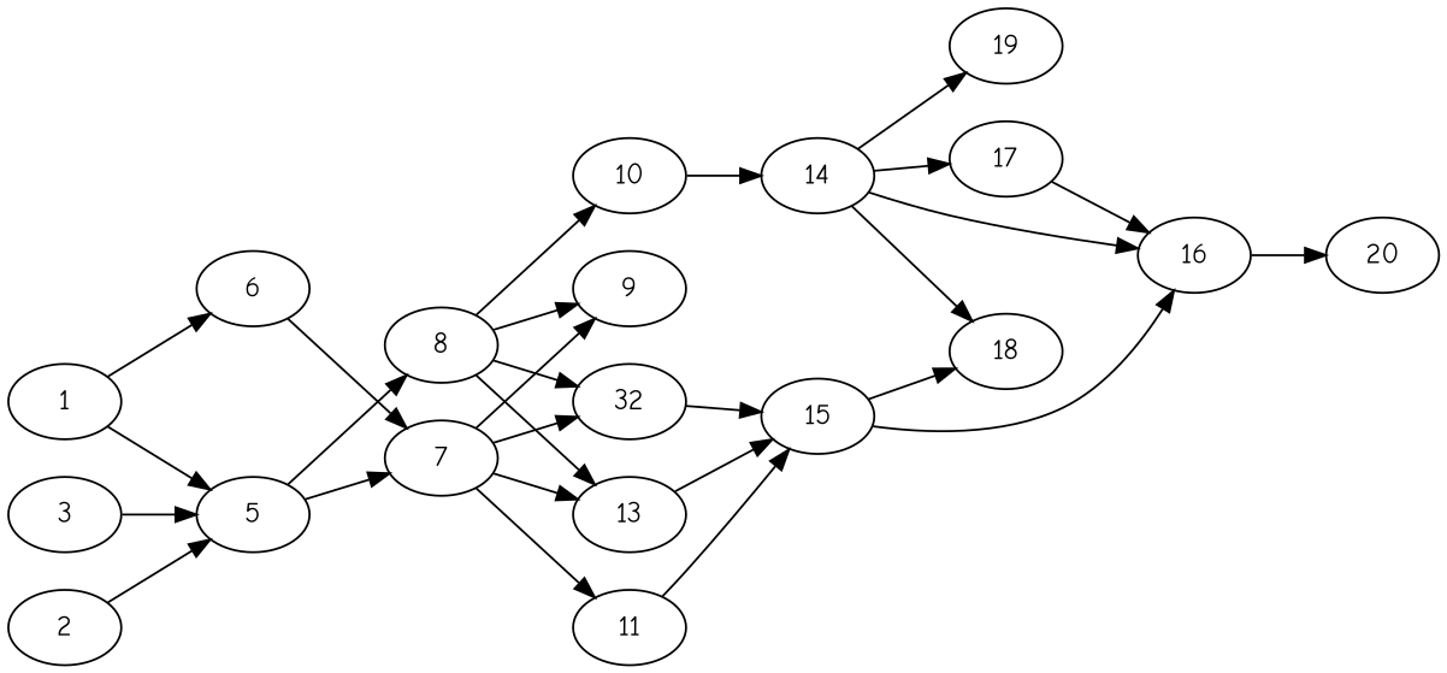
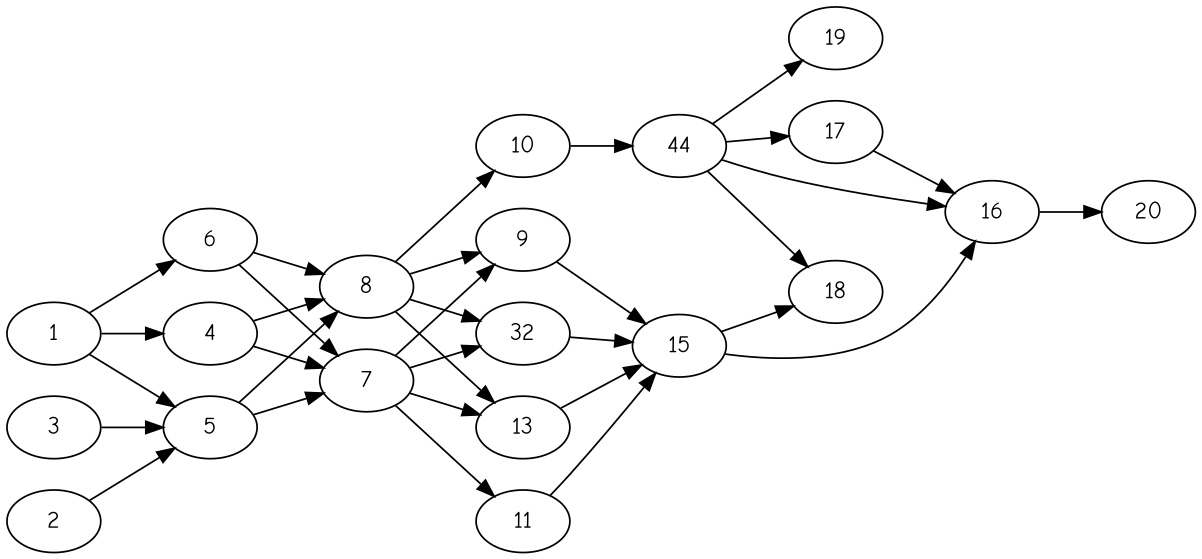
  digraph {
    fontname="Comic Neue"
    rankdir=LR
    node [alpha=0.08 fontname="Comic Neue"]
    edge [fontname="Comic Neue"]
    1 [alpha=0.14 expect_size=51581952]
+   4 [expect_size=30152704]
    5 [expect_size=35023872]
    6 [alpha=0.13 expect_size=29038592]
    7 [expect_size=9239552]
    8 [alpha=0.18 expect_size=49403904]
    9 [alpha=0.20 expect_size=22668288]
    11 [alpha=0.06 expect_size=20719616]
    n9 [alpha=0.11 expect_size=7501824 label=32]
    13 [alpha=0.01 expect_size=38722560]
    10 [alpha=0.12 expect_size=21227520]
    2 [alpha=0.13 expect_size=45037568]
    3 [alpha=0.15 expect_size=13514752]
    15 [alpha=0.17 expect_size=45875200]
-   14 [alpha=0.12 expect_size=25952256]
+   14 [alpha=0.12 expect_size=25952256 label=44]
    16 [alpha=0.03 expect_size=18144256]
    18 [alpha=0.10 expect_size=20681728]
    17 [alpha=0.10 expect_size=49916928]
    19 [alpha=0.17 expect_size=15621120]
    20 [alpha=0.05 expect_size=15311872]
+   1 -> 4
    1 -> 5
    1 -> 6
+   4 -> 7
+   4 -> 8
    5 -> 7
    5 -> 8
    6 -> 7
+   6 -> 8
    7 -> 9
    7 -> 11
    7 -> n9
    7 -> 13
    8 -> 9
    8 -> n9
    8 -> 13
    8 -> 10
+   9 -> 15
    11 -> 15
    n9 -> 15
    13 -> 15
    10 -> 14
    2 -> 5
    3 -> 5
    15 -> 16
    15 -> 18
    14 -> 16
    14 -> 18
    14 -> 17
    14 -> 19
    16 -> 20
    17 -> 16
  }
